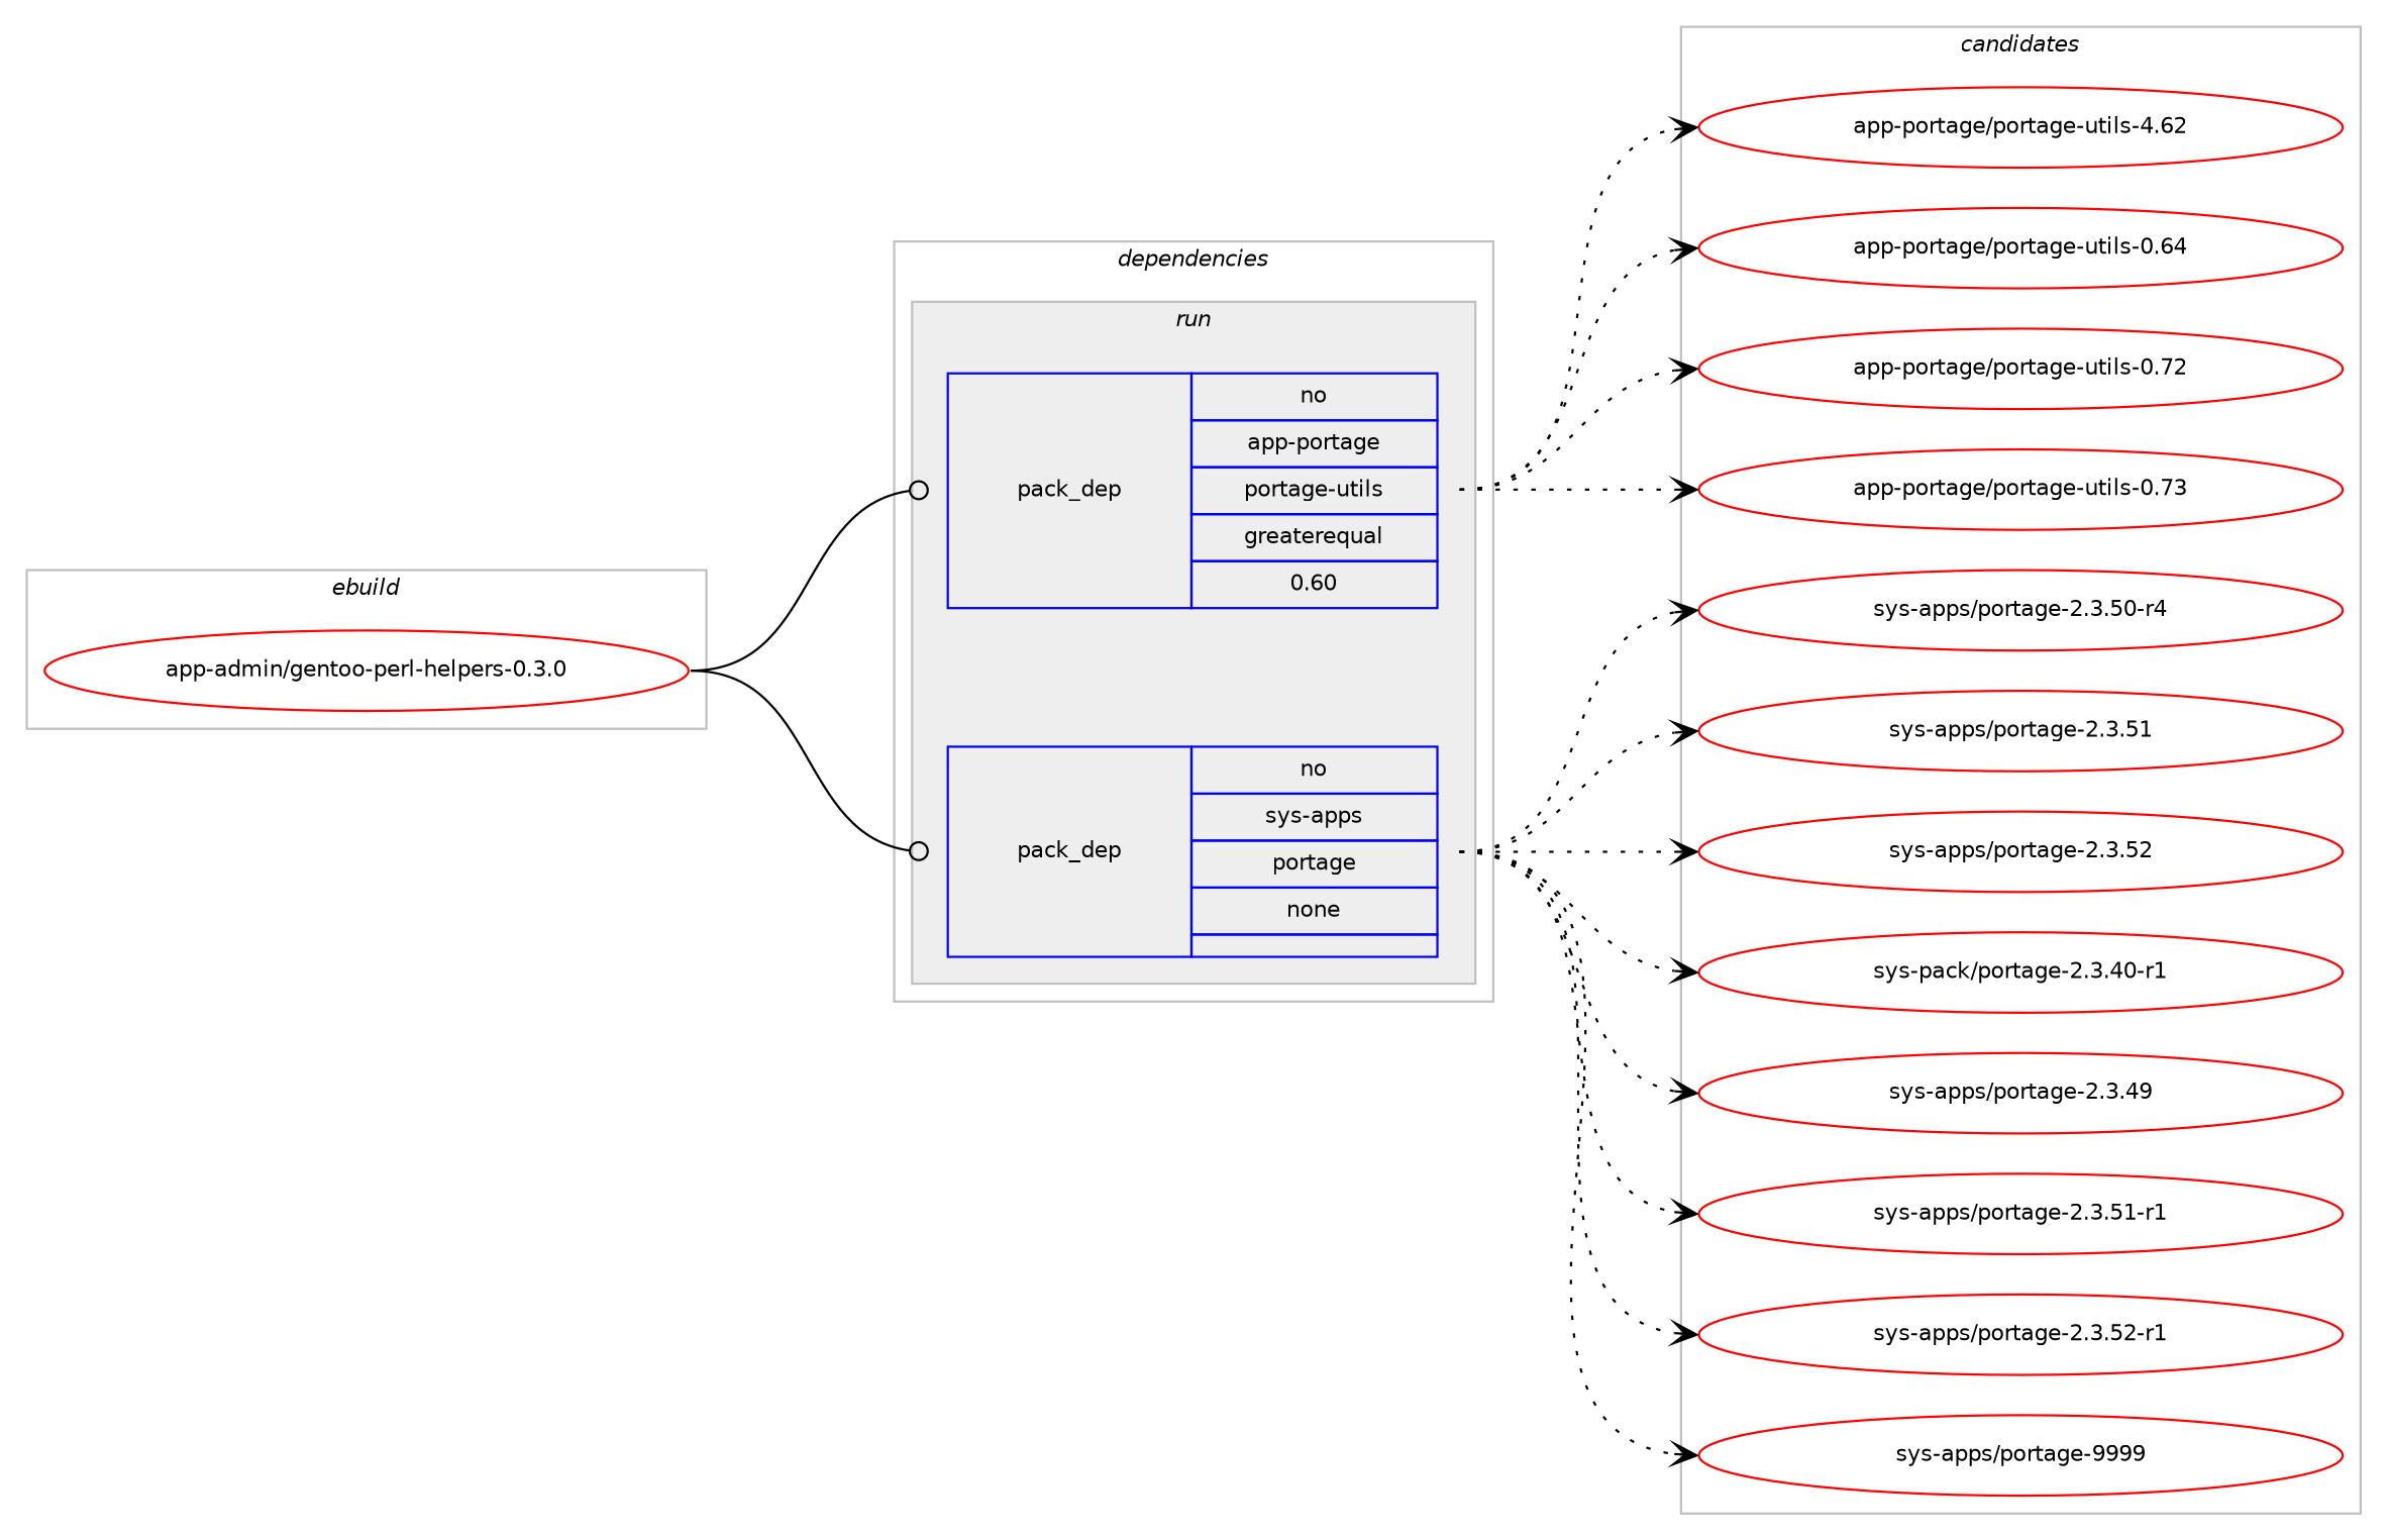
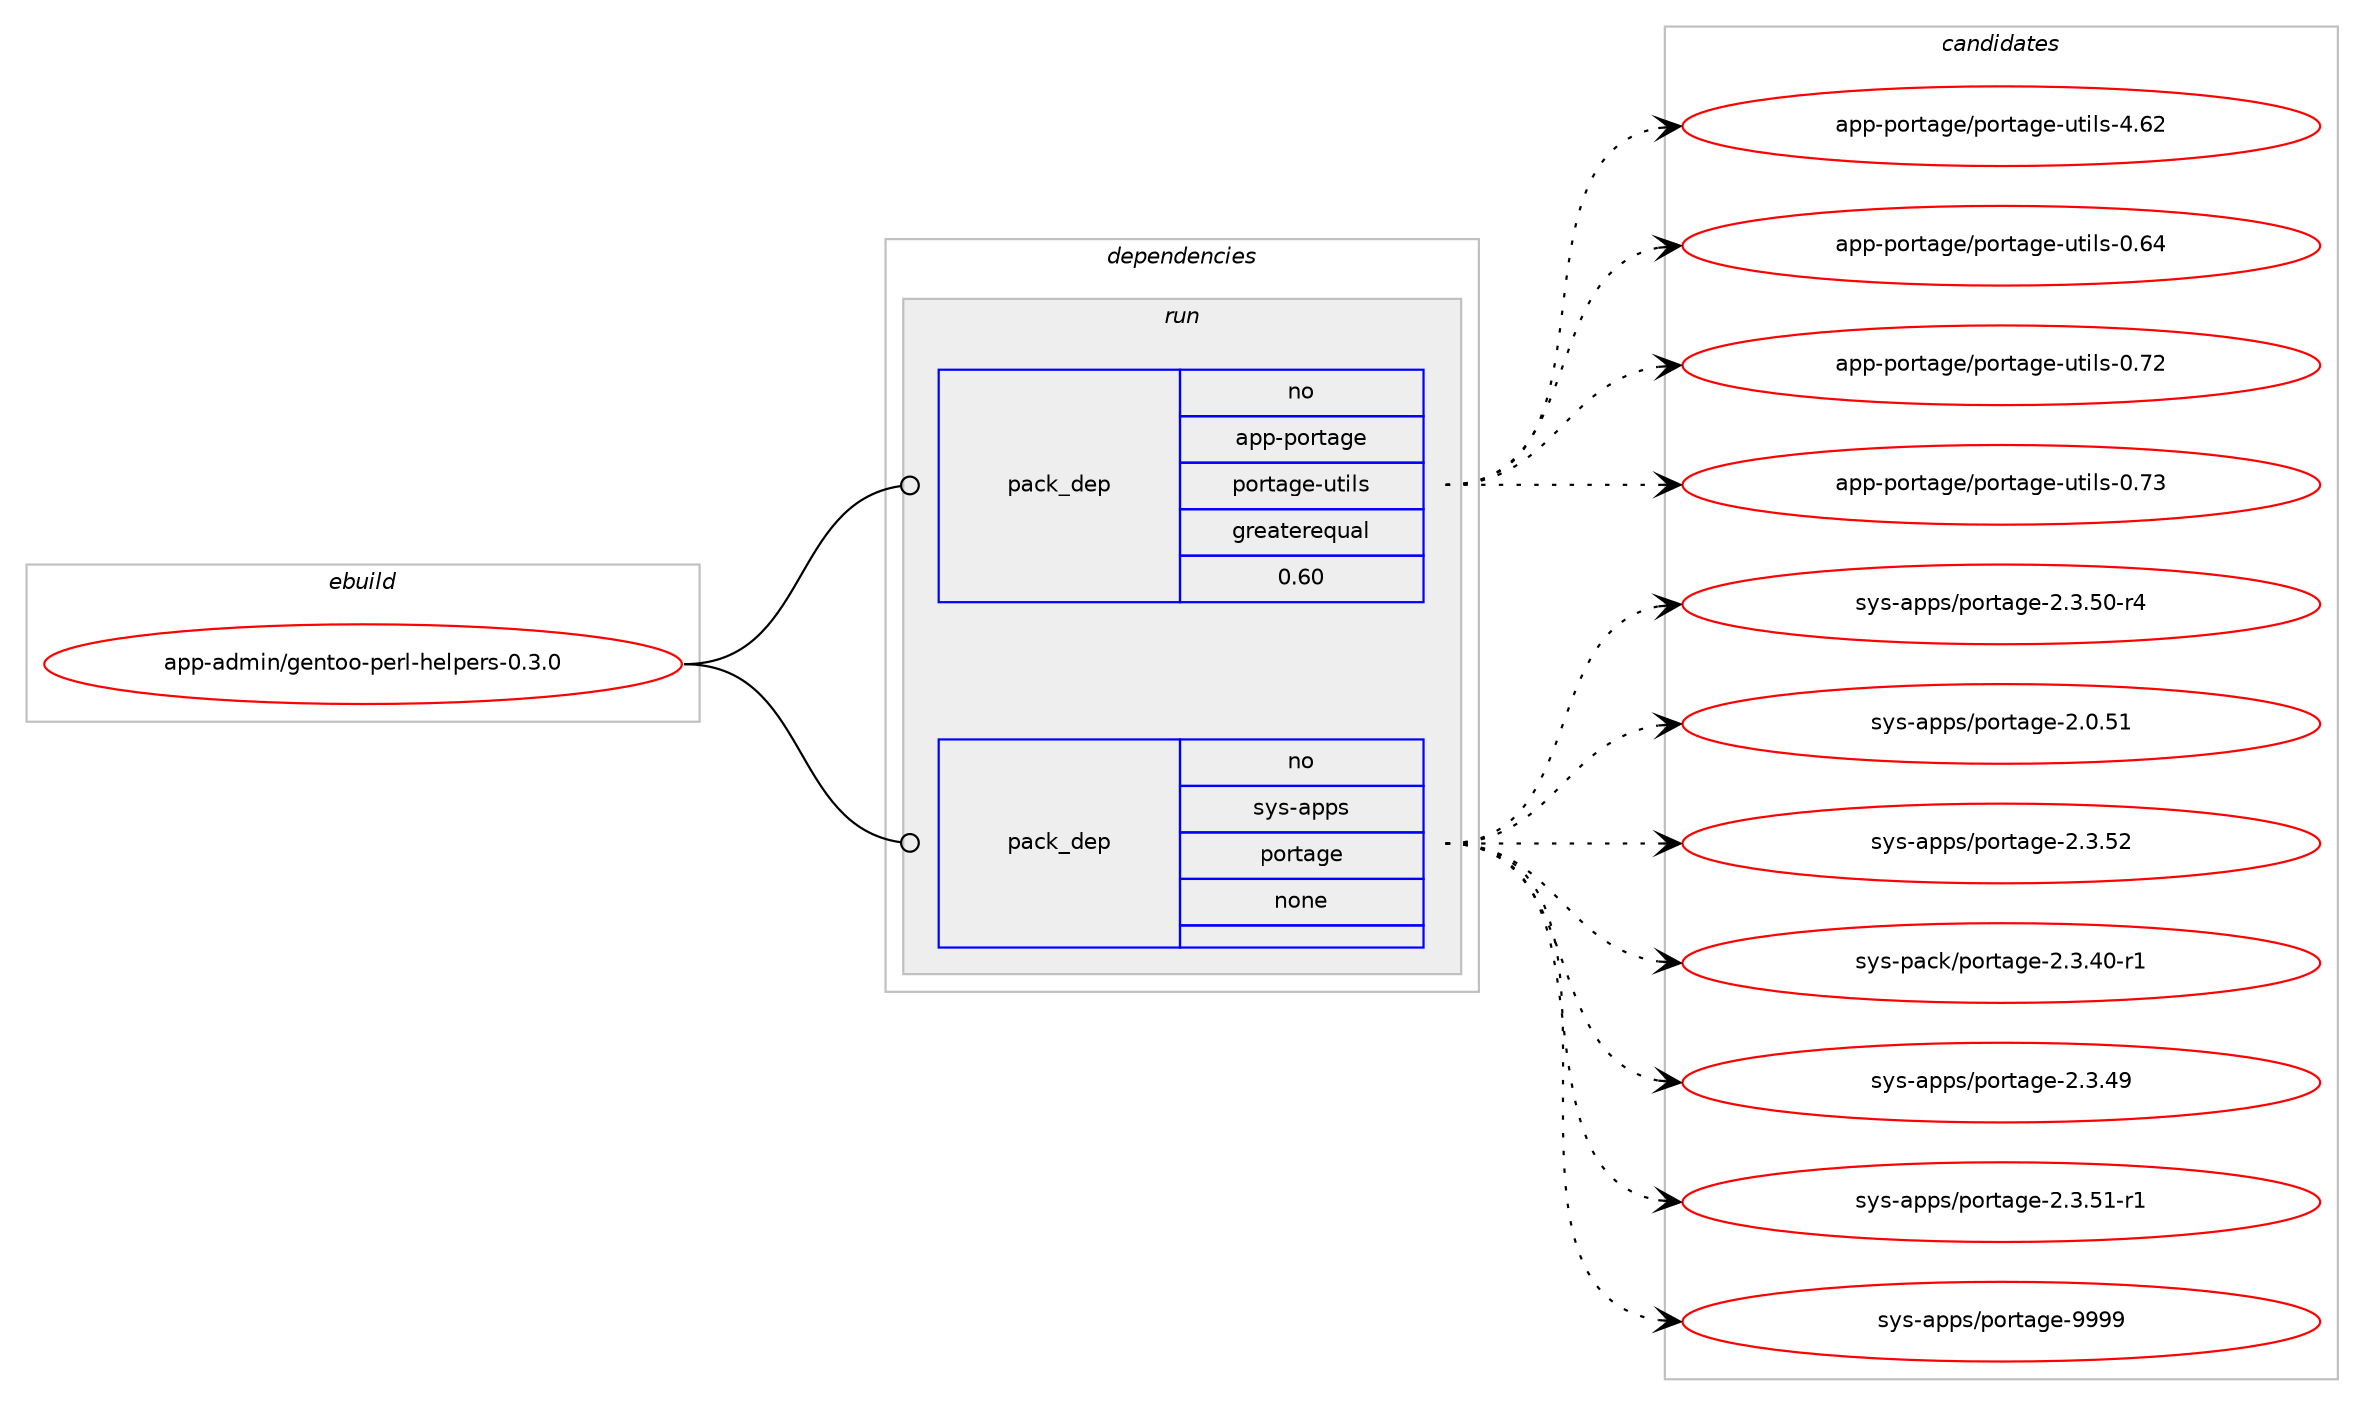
  digraph {
    compound=true
    concentrate=true
    fontname=Helvetica
    fontsize=10
    newrank=true
    rankdir=LR
    ranksep=1.5
    node [color=red fontname=Helvetica fontsize=10]
    edge [arrowhead=vee headport=w style=dotted tailport=e weight=100]
    n1 [label="app-admin/gentoo-perl-helpers-0.3.0" width=4]
    n2 [color=blue label=<<TABLE BORDER="0" CELLBORDER="1" CELLSPACING="0" CELLPADDING="4" WIDTH="220"><TR><TD ROWSPAN="6" CELLPADDING="30">pack_dep</TD></TR><TR><TD WIDTH="110">no</TD></TR><TR><TD>app-portage</TD></TR><TR><TD>portage-utils</TD></TR><TR><TD>greaterequal</TD></TR><TR><TD>0.60</TD></TR></TABLE>> shape=none]
    n3 [color=blue label=<<TABLE BORDER="0" CELLBORDER="1" CELLSPACING="0" CELLPADDING="4" WIDTH="220"><TR><TD ROWSPAN="6" CELLPADDING="30">pack_dep</TD></TR><TR><TD WIDTH="110">no</TD></TR><TR><TD>sys-apps</TD></TR><TR><TD>portage</TD></TR><TR><TD>none</TD></TR><TR><TD></TD></TR></TABLE>> shape=none]
    n4 [label="app-portage/portage-utils-4.62" width=4]
    n5 [label="app-portage/portage-utils-0.64" width=4]
    n6 [label="app-portage/portage-utils-0.72" width=4]
    n7 [label="app-portage/portage-utils-0.73" width=4]
    n8 [label="sys-apps/portage-2.3.50-r4" width=4]
-   n9 [label="sys-apps/portage-2.3.51" width=4]
+   n9 [label="sys-apps/portage-2.0.51" width=4]
    n10 [label="sys-apps/portage-2.3.52" width=4]
    n11 [label="sys-pack/portage-2.3.40-r1" width=4]
    n12 [label="sys-apps/portage-2.3.49" width=4]
    n13 [label="sys-apps/portage-2.3.51-r1" width=4]
-   n14 [label="sys-apps/portage-2.3.52-r1" width=4]
    n15 [label="sys-apps/portage-9999" width=4]
    subgraph cluster_1 {
      color=gray
      label=<<i>ebuild</i>>
      rank=same
      n1
    }
    subgraph cluster_2 {
      color=gray
      label=<<i>dependencies</i>>
      subgraph cluster_3 {
        color=gray
        fillcolor="#eeeeee"
        label=<<i>compile</i>>
        style=filled
      }
      subgraph cluster_4 {
        color=gray
        fillcolor="#eeeeee"
        label=<<i>compile and run</i>>
        style=filled
      }
      subgraph cluster_5 {
        color=gray
        fillcolor="#eeeeee"
        label=<<i>run</i>>
        style=filled
        subgraph sub_6 {
          color=gray
          fillcolor="#eeeeee"
          label=<<i>run</i>>
          style=filled
          n2
        }
        subgraph sub_7 {
          color=gray
          fillcolor="#eeeeee"
          label=<<i>run</i>>
          style=filled
          n3
        }
      }
    }
    subgraph cluster_8 {
      color=gray
      label=<<i>candidates</i>>
      rank=same
      subgraph sub_9 {
        color=black
        label=<<i>candidates</i>>
        nodesep=1
        rank=same
        n4
        n5
        n6
        n7
      }
      subgraph sub_10 {
        color=black
        label=<<i>candidates</i>>
        nodesep=1
        rank=same
        n8
        n9
        n10
        n11
        n12
        n13
-       n14
        n15
      }
    }
    n1 -> n2 [arrowhead=odot style=solid weight=20]
    n1 -> n3 [arrowhead=odot style=solid weight=20]
    n2 -> n4
    n2 -> n5
    n2 -> n6
    n2 -> n7
    n3 -> n8
    n3 -> n9
    n3 -> n10
    n3 -> n11
    n3 -> n12
    n3 -> n13
-   n3 -> n14
    n3 -> n15
  }
